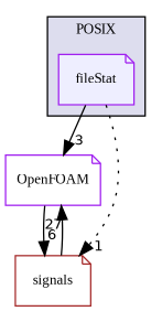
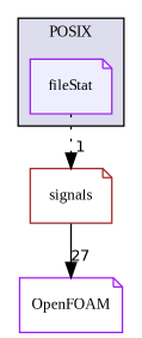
  digraph {
    compound=true
    fontname="Liberation Serif"
    node [color=purple fontname="Liberation Serif" fontsize=10 shape=note]
    edge [fontname="Liberation Serif" labeldistance=1.5 labelfontname=Helvetica labelfontsize=10 style=solid]
    n1 [fillcolor="#eeeeff" label=fileStat pencolor=black style=filled]
    n2 [label=OpenFOAM]
    n3 [color=brown label=signals]
    subgraph cluster_1 {
      bgcolor="#ddddee"
      fontsize=10
      label=POSIX
      pencolor=black
      n1
    }
-   n1 -> n2 [headlabel=3]
    n1 -> n3 [headlabel=1 style=dotted]
-   n2 -> n3 [headlabel=6]
    n3 -> n2 [headlabel=27]
  }
